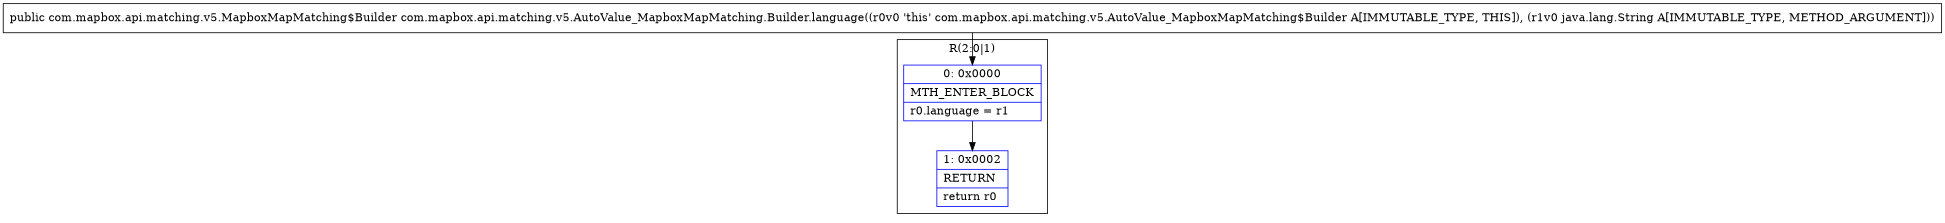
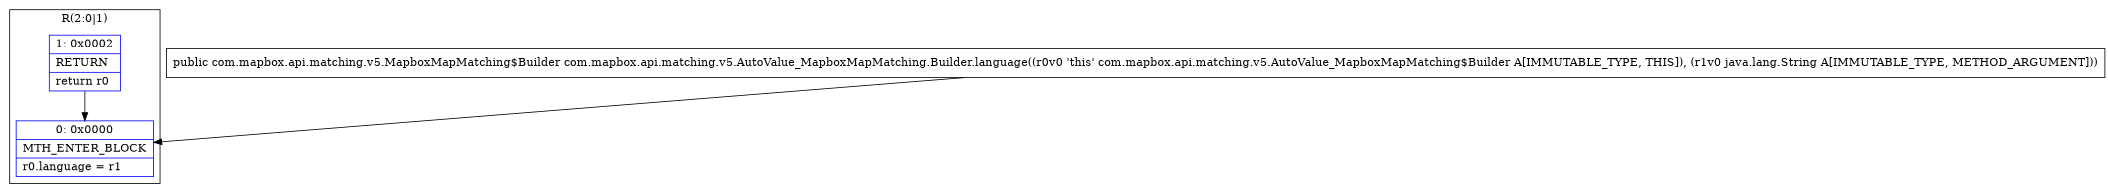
  digraph {
    node [color=blue shape=record]
    n1 [label="{0\:\ 0x0000|MTH_ENTER_BLOCK\l|r0.language = r1\l}"]
    n2 [label="{1\:\ 0x0002|RETURN\l|return r0\l}"]
    n3 [label="{public com.mapbox.api.matching.v5.MapboxMapMatching$Builder com.mapbox.api.matching.v5.AutoValue_MapboxMapMatching.Builder.language((r0v0 'this' com.mapbox.api.matching.v5.AutoValue_MapboxMapMatching$Builder A[IMMUTABLE_TYPE, THIS]), (r1v0 java.lang.String A[IMMUTABLE_TYPE, METHOD_ARGUMENT])) }" color=""]
    subgraph cluster_1 {
      label="R(2:0|1)"
      n1
      n2
    }
-   n1 -> n2
+   n2 -> n1
    n3 -> n1
  }
